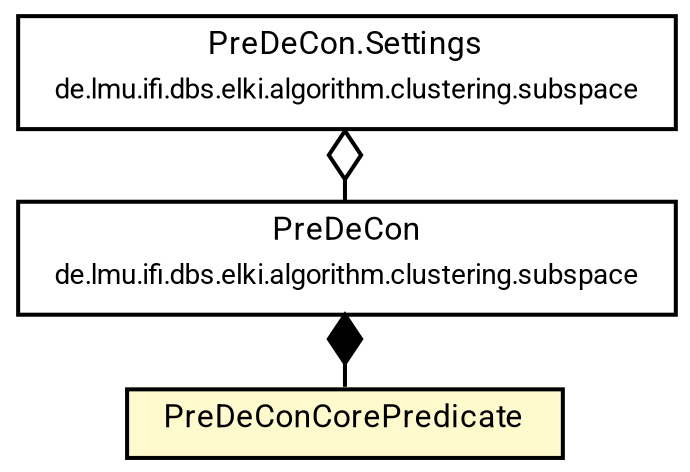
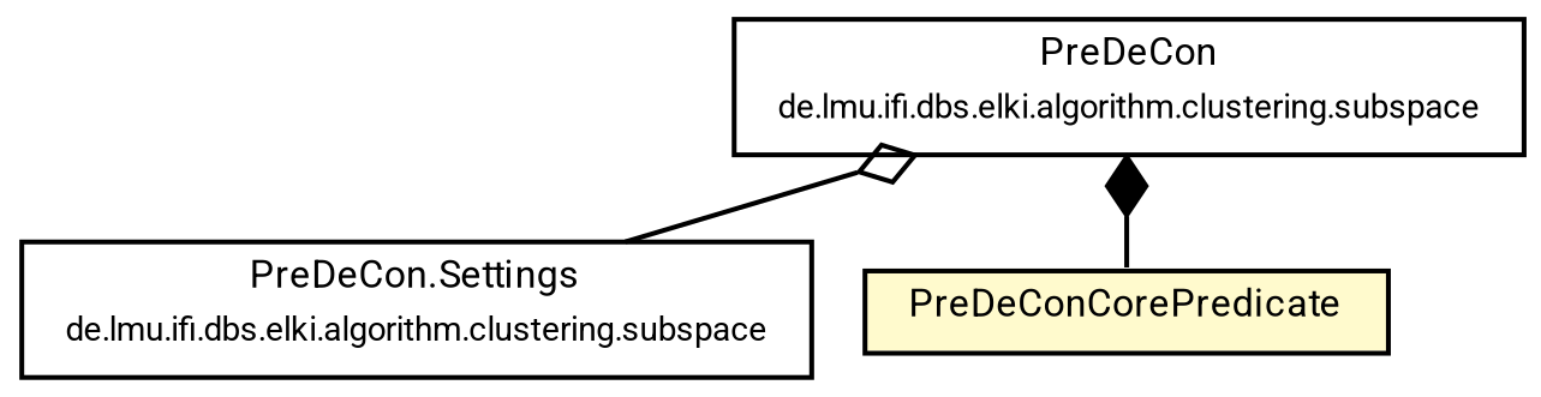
  digraph {
    fontname="DejaVu Sans Mono"
    nodesep=0.15
    rankdir=TB
    ranksep=0.25
    node [fontcolor=black fontname="DejaVu Sans Mono" fontsize=8 margin=0 shape=plaintext]
    edge [arrowhead=none color=black dir=back fontname="DejaVu Sans Mono" fontsize=7 labelfontname=Roboto labelfontsize=7]
    n1 [height=0 label=<<table title="de.lmu.ifi.dbs.elki.algorithm.clustering.subspace.PreDeCon" border="0" cellborder="1" cellspacing="0" cellpadding="2" href="../subspace/PreDeCon.html" target="_parent"> 		<tr><td><table border="0" cellspacing="0" cellpadding="1"> 		<tr><td align="center" balign="center"> <font face="Roboto">PreDeCon</font> </td></tr> 		<tr><td align="center" balign="center"> <font face="Roboto" point-size="7.0">de.lmu.ifi.dbs.elki.algorithm.clustering.subspace</font> </td></tr> 		</table></td></tr> 		</table>> width=0]
    n2 [height=0 label=<<table title="de.lmu.ifi.dbs.elki.algorithm.clustering.subspace.PreDeCon.Settings" border="0" cellborder="1" cellspacing="0" cellpadding="2" href="../subspace/PreDeCon.Settings.html" target="_parent"> 		<tr><td><table border="0" cellspacing="0" cellpadding="1"> 		<tr><td align="center" balign="center"> <font face="Roboto">PreDeCon.Settings</font> </td></tr> 		<tr><td align="center" balign="center"> <font face="Roboto" point-size="7.0">de.lmu.ifi.dbs.elki.algorithm.clustering.subspace</font> </td></tr> 		</table></td></tr> 		</table>> width=0]
    n3 [height=0 label=<<table title="de.lmu.ifi.dbs.elki.algorithm.clustering.gdbscan.PreDeConCorePredicate" border="0" cellborder="1" cellspacing="0" cellpadding="2" bgcolor="lemonChiffon" href="PreDeConCorePredicate.html" target="_parent"> 		<tr><td><table border="0" cellspacing="0" cellpadding="1"> 		<tr><td align="center" balign="center"> <font face="Roboto">PreDeConCorePredicate</font> </td></tr> 		</table></td></tr> 		</table>> width=0]
-   n2 -> n1 [arrowtail=ediamond weight=4]
+   n1 -> n2 [arrowtail=ediamond weight=4]
    n1 -> n3 [arrowtail=diamond weight=6]
  }
